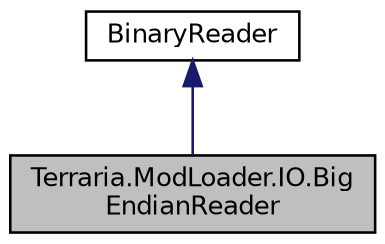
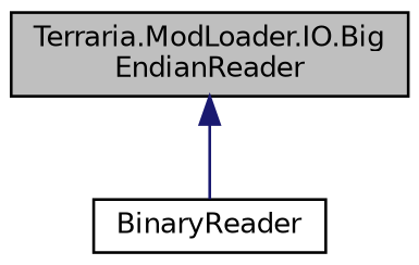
  digraph {
    node [color=black fontname=Helvetica fontsize=10 shape=record style=filled]
    n1 [fillcolor=grey75 fontcolor=black height=0.2 label="Terraria.ModLoader.IO.Big\lEndianReader" width=0.4]
    n2 [fillcolor=white height=0.2 label=BinaryReader width=0.4]
-   n2 -> n1 [color=midnightblue dir=back fontname=Helvetica fontsize=10 labelfontname=Helvetica labelfontsize=10 style=solid]
+   n1 -> n2 [color=midnightblue dir=back fontname=Helvetica fontsize=10 labelfontname=Helvetica labelfontsize=10 style=solid]
  }
